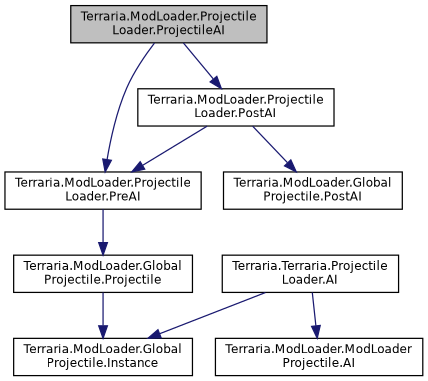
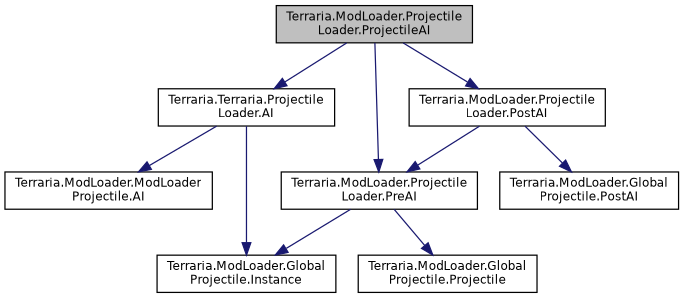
  digraph {
    rankdir=TB
    node [color=black fillcolor=white fontname=Helvetica fontsize=10 shape=record style=filled]
    edge [color=midnightblue fontname=Helvetica fontsize=10 labelfontname=Helvetica labelfontsize=10 style=solid]
    n1 [fillcolor=grey75 fontcolor=black height=0.2 label="Terraria.ModLoader.Projectile\lLoader.ProjectileAI" width=0.4]
    n2 [height=0.2 label="Terraria.Terraria.Projectile\lLoader.AI" width=0.4]
    n3 [height=0.2 label="Terraria.ModLoader.Projectile\lLoader.PostAI" width=0.4]
    n4 [height=0.2 label="Terraria.ModLoader.Projectile\lLoader.PreAI" width=0.4]
    n5 [height=0.2 label="Terraria.ModLoader.ModLoader\lProjectile.AI" width=0.4]
    n6 [height=0.2 label="Terraria.ModLoader.Global\lProjectile.Instance" width=0.4]
    n7 [height=0.2 label="Terraria.ModLoader.Global\lProjectile.PostAI" width=0.4]
    n8 [height=0.2 label="Terraria.ModLoader.Global\lProjectile.Projectile" width=0.4]
+   n1 -> n2
    n1 -> n3
    n1 -> n4
    n2 -> n5
    n2 -> n6
    n3 -> n4
    n3 -> n7
-   n8 -> n6
+   n4 -> n6
    n4 -> n8
  }
